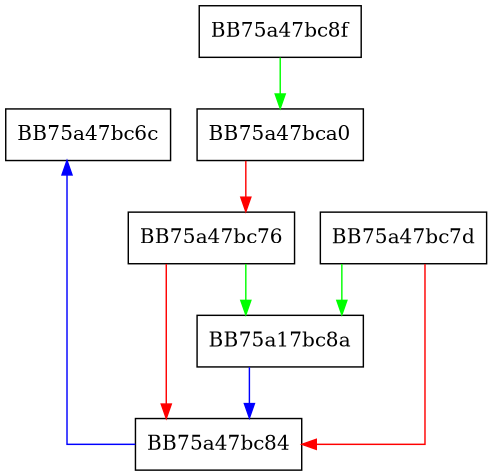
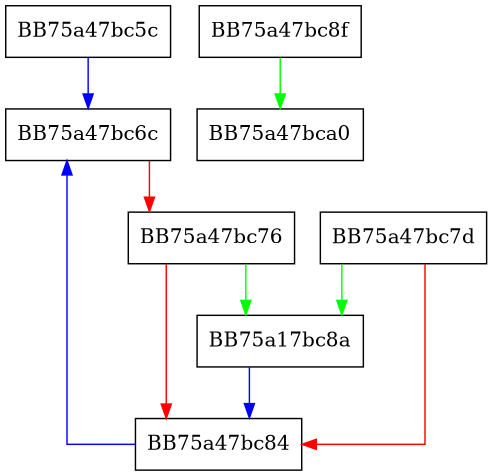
  digraph {
    splines=ortho
    node [shape=box]
    edge [color=blue]
+   BB75a47bc5c
    BB75a47bc6c
    BB75a47bc76
    BB75a47bc8f
    BB75a47bca0
    n6 [label=BB75a17bc8a]
    BB75a47bc84
    BB75a47bc7d
-   BB75a47bca0 -> BB75a47bc76 [color=red]
+   BB75a47bc5c -> BB75a47bc6c
+   BB75a47bc6c -> BB75a47bc76 [color=red]
    BB75a47bc76 -> n6 [color=green]
    BB75a47bc76 -> BB75a47bc84 [color=red]
    BB75a47bc8f -> BB75a47bca0 [color=green]
    n6 -> BB75a47bc84
    BB75a47bc84 -> BB75a47bc6c
    BB75a47bc7d -> n6 [color=green]
    BB75a47bc7d -> BB75a47bc84 [color=red]
  }
